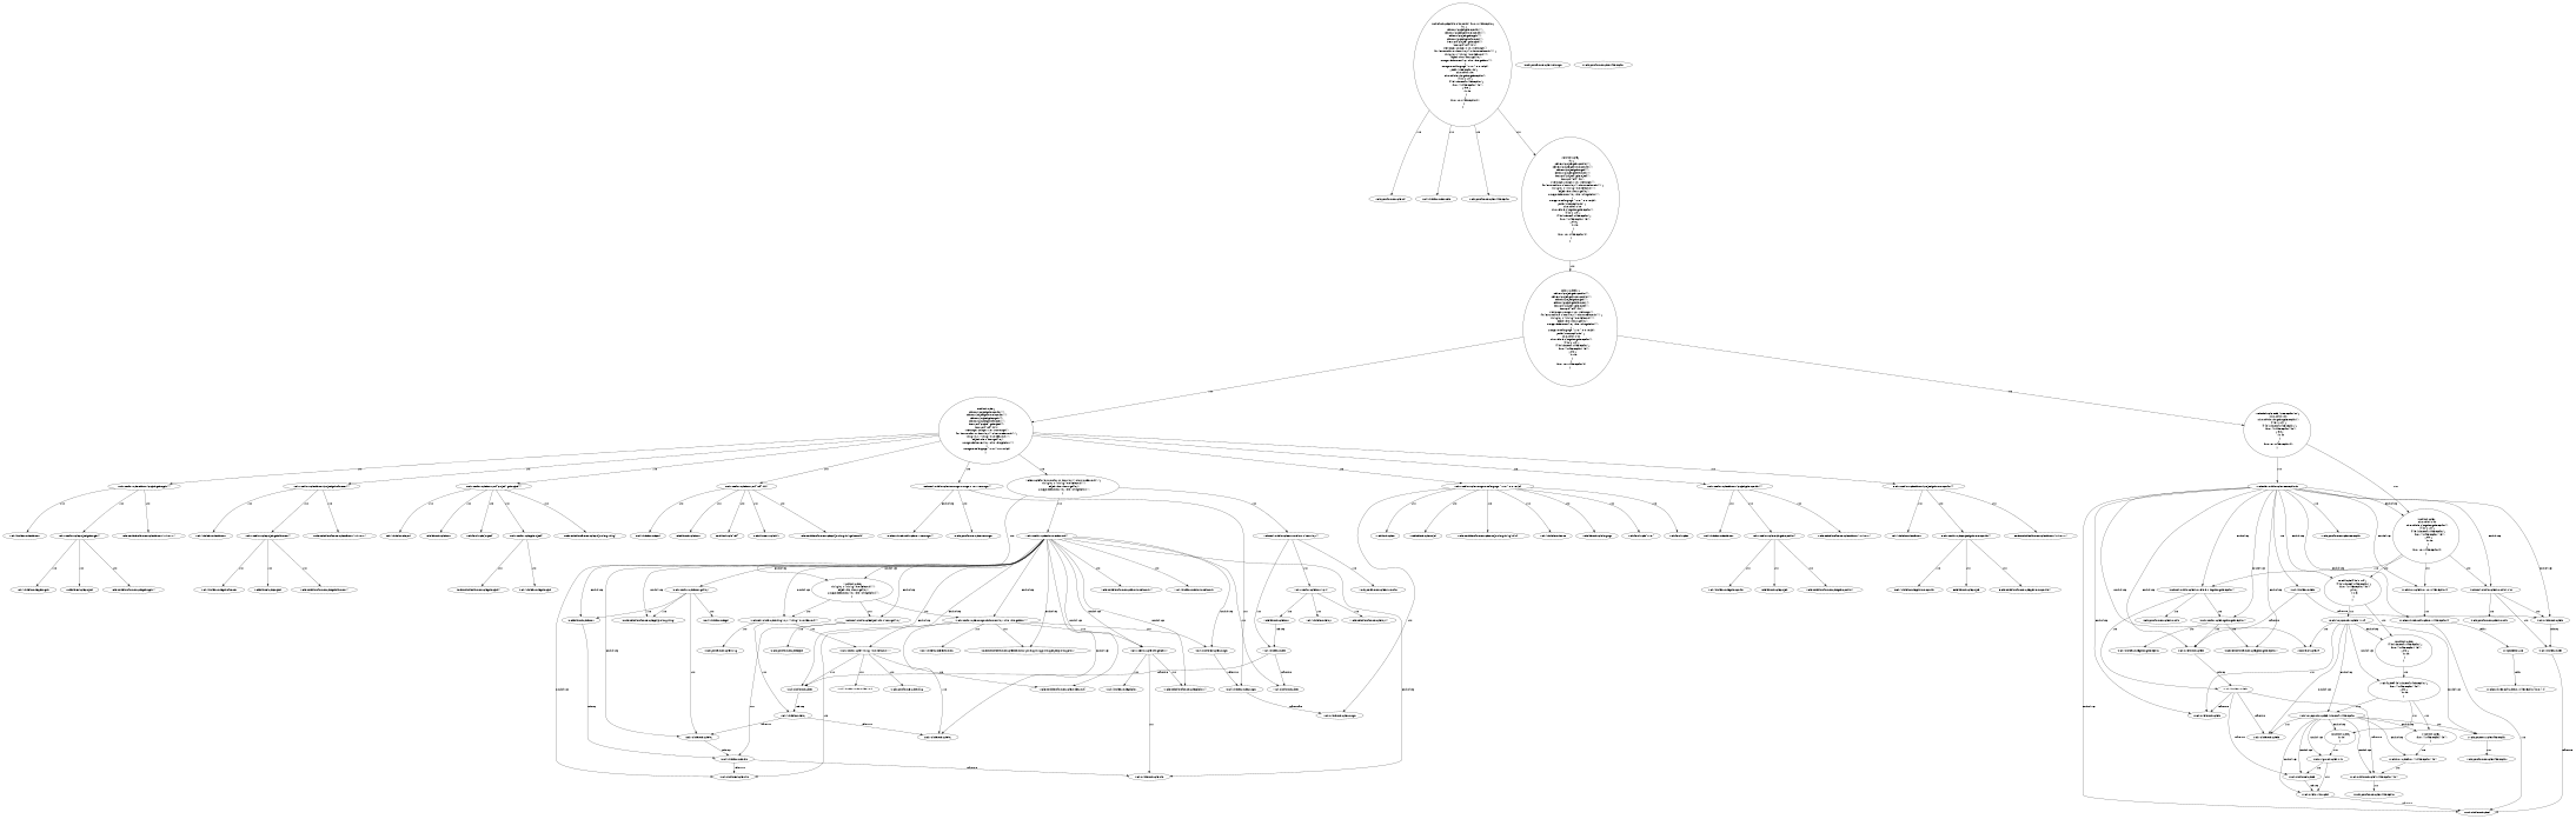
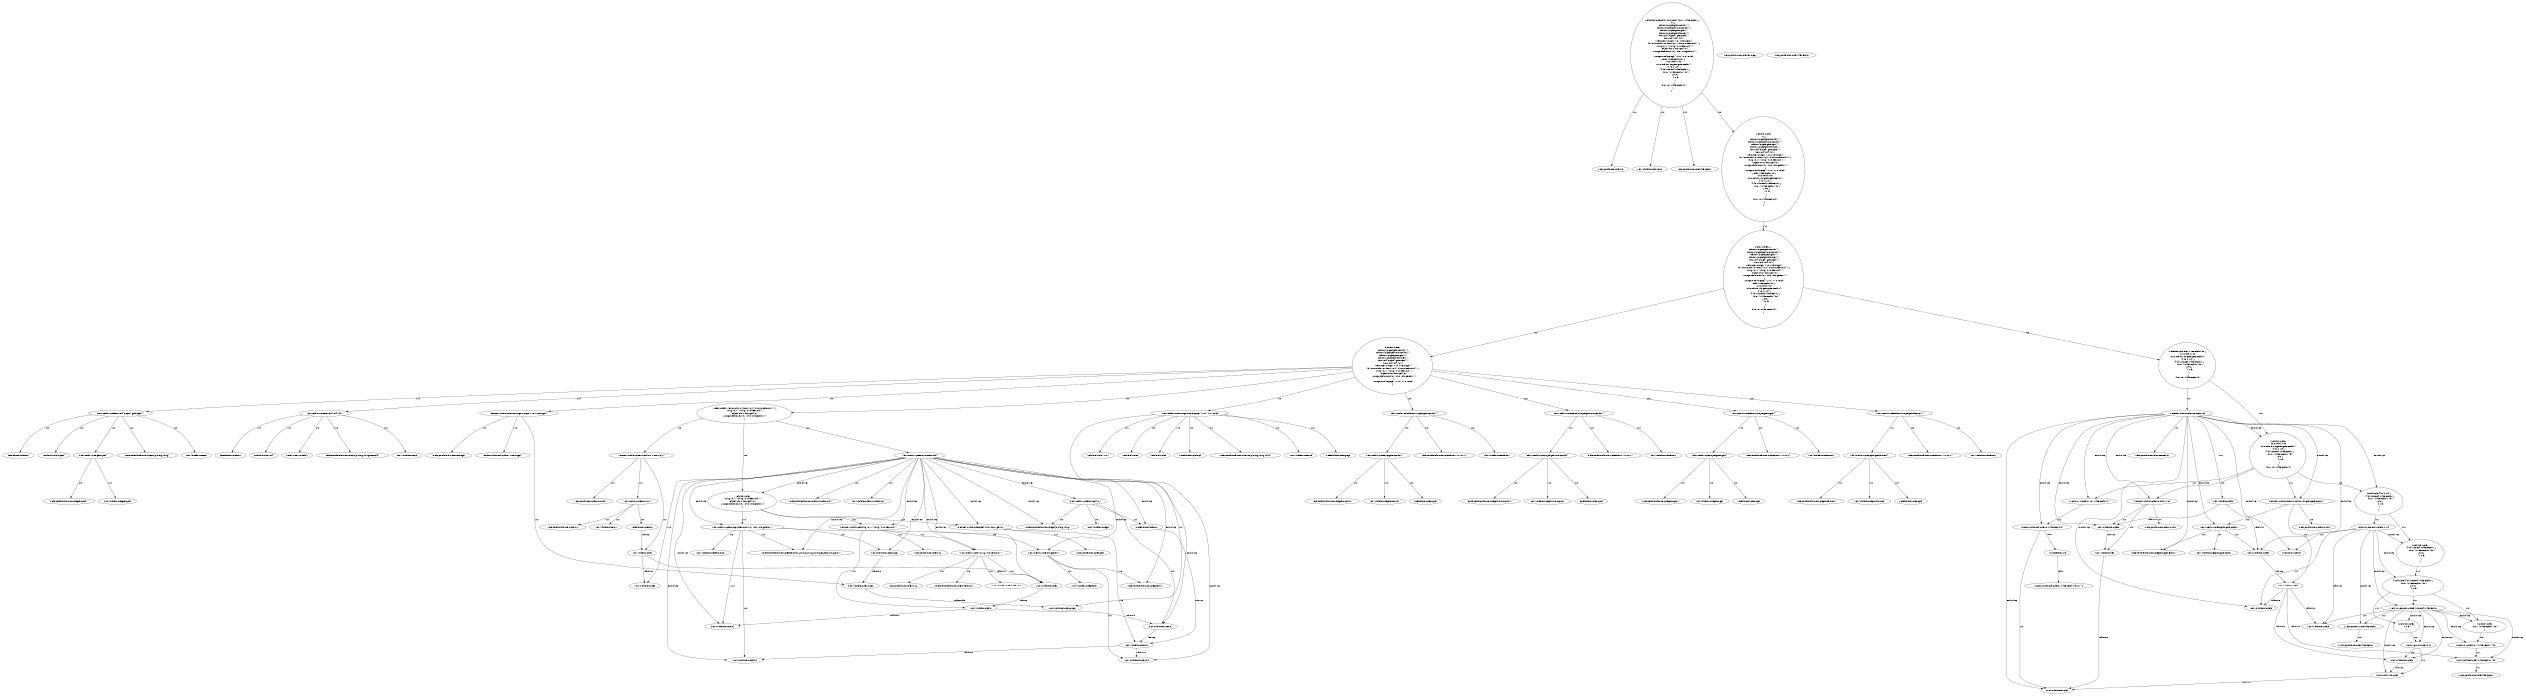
  digraph {
    fontname="Patrick Hand"
    node [fontname="Patrick Hand" shape=ellipse]
    edge [fontname="Patrick Hand"]
    n1 [label="2:CtTypeReferenceImpl@void"]
    n2 [label="2:CtVirtualElement@execute"]
    n3 [label="2:CtTypeReferenceImpl@BuildException"]
    n4 [label="4:CtExecutableReferenceImpl@addBeans(<unknown>)"]
    n5 [label="4:CtVirtualElement@addBeans"]
    n6 [label="4:CtExecutableReferenceImpl@getProperties()"]
    n7 [label="4:CtVirtualElement@getProperties"]
    n8 [label="4:CtFieldReadImpl@project"]
    n9 [label="4:CtInvocationImpl@script.getProperties()"]
    n10 [label="4:CtInvocationImpl@addBeans(project.getProperties())"]
    n11 [label="5:CtExecutableReferenceImpl@addBeans(<unknown>)"]
    n12 [label="5:CtVirtualElement@addBeans"]
    n13 [label="5:CtExecutableReferenceImpl@getUserProperties()"]
    n14 [label="5:CtVirtualElement@getUserProperties"]
    n15 [label="5:CtFieldReadImpl@project"]
    n16 [label="5:CtInvocationImpl@project.getUserProperties()"]
    n17 [label="5:CtInvocationImpl@addBeans(project.getUserProperties())"]
    n18 [label="6:CtExecutableReferenceImpl@addBeans(<unknown>)"]
    n19 [label="6:CtVirtualElement@addBeans"]
    n20 [label="6:CtExecutableReferenceImpl@getTargets()"]
    n21 [label="6:CtVirtualElement@getTargets"]
    n22 [label="6:CtFieldReadImpl@project"]
    n23 [label="6:CtInvocationImpl@project.getTargets()"]
    n24 [label="6:CtInvocationImpl@addBeans(project.getTargets())"]
    n25 [label="7:CtExecutableReferenceImpl@addBeans(<unknown>)"]
    n26 [label="7:CtVirtualElement@addBeans"]
    n27 [label="7:CtExecutableReferenceImpl@getReferences()"]
    n28 [label="7:CtVirtualElement@getReferences"]
    n29 [label="7:CtFieldReadImpl@project"]
    n30 [label="7:CtInvocationImpl@project.getReferences()"]
    n31 [label="7:CtInvocationImpl@addBeans(project.getReferences())"]
    n32 [label="8:CtExecutableReferenceImpl@put(java.lang.String)"]
    n33 [label="8:CtVirtualElement@put"]
    n34 [label="8:CtFieldReadImpl@beans"]
    n35 [label="8:CtLiteralImpl@\"project\""]
    n36 [label="8:CtExecutableReferenceImpl@getProject()"]
    n37 [label="8:CtVirtualElement@getProject"]
    n38 [label="8:CtInvocationImpl@getProject()"]
    n39 [label="8:CtInvocationImpl@beans.put(\"project\", getProject())"]
    n40 [label="9:CtExecutableReferenceImpl@put(java.lang.String,PlaceHold)"]
    n41 [label="9:CtVirtualElement@put"]
    n42 [label="9:CtFieldReadImpl@beans"]
    n43 [label="9:CtLiteralImpl@\"self\""]
    n44 [label="9:CtThisAccessImpl@this"]
    n45 [label="9:CtInvocationImpl@beans.put(\"self\", this)"]
    n46 [label="10:CtTypeReferenceImpl@BSFManager"]
    n47 [label="10:CtTypeReferenceImpl@BSFManager"]
    n48 [label="10:CtConstructorCallImpl@new BSFManager()"]
    n49 [label="10:CtVirtualElement@manager"]
    n50 [label="16:CtVariableReadImpl@manager"]
    n51 [label="14:CtVariableReadImpl@manager"]
    n52 [label="10:CtLocalVariableImpl@BSFManager manager = new BSFManager()"]
    n53 [label="11:CtTypeReferenceImpl@Enumeration"]
    n54 [label="11:CtExecutableReferenceImpl@keys()"]
    n55 [label="11:CtVirtualElement@keys"]
    n56 [label="11:CtFieldReadImpl@beans"]
    n57 [label="11:CtVirtualElement@e"]
    n58 [label="11:CtVariableReadImpl@e"]
    n59 [label="12:CtVariableReadImpl@e"]
    n60 [label="11:CtInvocationImpl@beans.keys()"]
    n61 [label="12:CtVirtualElement@key"]
    n62 [label="11:CtLocalVariableImpl@Enumeration e = beans.keys()"]
    n63 [label="11:CtExecutableReferenceImpl@hasMoreElements()"]
    n64 [label="11:CtVirtualElement@hasMoreElements"]
    n65 [label="11:CtInvocationImpl@e.hasMoreElements()"]
    n66 [label="12:CtExecutableReferenceImpl@nextElement()"]
    n67 [label="12:CtInvocationImpl@((String) (e.nextElement()))"]
    n68 [label="12:CtLocalVariableImpl@String key = ((String) (e.nextElement()))"]
    n69 [label="13:CtExecutableReferenceImpl@get(java.lang.String)"]
    n70 [label="13:CtFieldReadImpl@beans"]
    n71 [label="13:CtVariableReadImpl@key"]
    n72 [label="13:CtInvocationImpl@beans.get(key)"]
    n73 [label="13:CtLocalVariableImpl@Object value = beans.get(key)"]
    n74 [label="14:CtExecutableReferenceImpl@declareBean(java.lang.String,java.lang.Object,java.lang.Class)"]
    n75 [label="24:CtVariableReadImpl@key"]
    n76 [label="14:CtVariableReadImpl@value"]
    n77 [label="14:CtExecutableReferenceImpl@getClass()"]
    n78 [label="14:CtVariableReadImpl@value"]
    n79 [label="14:CtInvocationImpl@value.getClass()"]
    n80 [label="14:CtInvocationImpl@manager.declareBean(key, value, value.getClass())"]
    n81 [label="11:CtBlockImpl@\{\n    String key = ((String) (e.nextElement()));\n    Object value = beans.get(key);\n    manager.declareBean(key, value, value.getClass());\n\}"]
    n82 [label="12:CtVirtualElement@nextElement"]
    n83 [label="12:CtTypeReferenceImpl@String"]
    n84 [label="12:CtTypeReferenceImpl@String"]
    n85 [label="13:CtVirtualElement@value"]
    n86 [label="13:CtVirtualElement@get"]
    n87 [label="13:CtTypeReferenceImpl@Object"]
    n88 [label="14:CtVirtualElement@getClass"]
    n89 [label="14:CtVirtualElement@declareBean"]
    n90 [label="11:CtForImpl@for (Enumeration e = beans.keys(); e.hasMoreElements();) \{\n    String key = ((String) (e.nextElement()));\n    Object value = beans.get(key);\n    manager.declareBean(key, value, value.getClass());\n\}"]
    n91 [label="16:CtExecutableReferenceImpl@exec(java.lang.String,int,int)"]
    n92 [label="16:CtVirtualElement@exec"]
    n93 [label="16:CtFieldReadImpl@language"]
    n94 [label="16:CtLiteralImpl@\"<ANT>\""]
    n95 [label="16:CtLiteralImpl@0"]
    n96 [label="16:CtLiteralImpl@0"]
    n97 [label="16:CtFieldReadImpl@script"]
    n98 [label="16:CtInvocationImpl@manager.exec(language, \"<ANT>\", 0, 0, script)"]
    n99 [label="3:CtBlockImpl@\{\n    addBeans(project.getProperties());\n    addBeans(project.getUserProperties());\n    addBeans(project.getTargets());\n    addBeans(project.getReferences());\n    beans.put(\"project\", getProject());\n    beans.put(\"self\", this);\n    BSFManager manager = new BSFManager();\n    for (Enumeration e = beans.keys(); e.hasMoreElements();) \{\n        String key = ((String) (e.nextElement()));\n        Object value = beans.get(key);\n        manager.declareBean(key, value, value.getClass());\n    \}\n    manager.exec(language, \"<ANT>\", 0, 0, script);\n\}"]
    n100 [label="17:CtVirtualElement@be"]
    n101 [label="18:CtVariableReadImpl@be"]
    n102 [label="19:CtVariableReadImpl@be"]
    n103 [label="18:CtVirtualElement@t"]
    n104 [label="19:CtVirtualElement@te"]
    n105 [label="17:CtTypeReferenceImpl@BSFException"]
    n106 [label="17:CtCatchVariableImpl@BSFException be"]
    n107 [label="18:CtLocalVariableImpl@Throwable t = be"]
    n108 [label="19:CtExecutableReferenceImpl@getTargetException()"]
    n109 [label="19:CtInvocationImpl@be.getTargetException()"]
    n110 [label="19:CtLocalVariableImpl@Throwable te = be.getTargetException()"]
    n111 [label="20:CtVariableReadImpl@te"]
    n112 [label="20:CtLiteralImpl@null"]
    n113 [label="20:CtIfImpl@if (te != null) \{\n    if (te instanceof BuildException) \{\n        throw ((BuildException) (te));\n    \} else \{\n        t = te;\n    \}\n\}"]
    n114 [label="27:CtVariableReadImpl@t"]
    n115 [label="27:CtConstructorCallImpl@new BuildException(t)"]
    n116 [label="27:CtThrowImpl@throw new BuildException(t)"]
    n117 [label="17:CtBlockImpl@\{\n    Throwable t = be;\n    Throwable te = be.getTargetException();\n    if (te != null) \{\n        if (te instanceof BuildException) \{\n            throw ((BuildException) (te));\n        \} else \{\n            t = te;\n        \}\n    \}\n    throw new BuildException(t);\n\}"]
    n118 [label="18:CtTypeReferenceImpl@Throwable"]
    n119 [label="19:CtVirtualElement@getTargetException"]
    n120 [label="19:CtTypeReferenceImpl@Throwable"]
    n121 [label="20:CtBinaryOperatorImpl@te != null"]
    n122 [label="21:CtVariableReadImpl@te"]
    n123 [label="21:CtTypeAccessImpl@BuildException"]
    n124 [label="21:CtBinaryOperatorImpl@te instanceof BuildException"]
    n125 [label="21:CtIfImpl@if (te instanceof BuildException) \{\n    throw ((BuildException) (te));\n\} else \{\n    t = te;\n\}"]
    n126 [label="20:CtBlockImpl@\{\n    if (te instanceof BuildException) \{\n        throw ((BuildException) (te));\n    \} else \{\n        t = te;\n    \}\n\}"]
    n127 [label="27:Update@UPDATE"]
    n128 [label="22:CtVariableReadImpl@((BuildException) (te))"]
    n129 [label="24:CtVariableReadImpl@te"]
    n130 [label="22:CtTypeReferenceImpl@BuildException"]
    n131 [label="24:CtVariableWriteImpl@t"]
    n132 [label="21:CtTypeReferenceImpl@BuildException"]
    n133 [label="22:CtThrowImpl@throw ((BuildException) (te))"]
    n134 [label="21:CtBlockImpl@\{\n    throw ((BuildException) (te));\n\}"]
    n135 [label="24:CtAssignmentImpl@t = te"]
    n136 [label="23:CtBlockImpl@\{\n    t = te;\n\}"]
    n137 [label="27:CtTypeReferenceImpl@BuildException"]
    n138 [label="27:CtConstructorCallImpl@new BuildException(\"Error\", t)"]
    n139 [label="17:CtCatchImpl@ catch (BSFException be) \{\n    Throwable t = be;\n    Throwable te = be.getTargetException();\n    if (te != null) \{\n        if (te instanceof BuildException) \{\n            throw ((BuildException) (te));\n        \} else \{\n            t = te;\n        \}\n    \}\n    throw new BuildException(t);\n\}"]
    n140 [label="3:CtTryImpl@try \{\n    addBeans(project.getProperties());\n    addBeans(project.getUserProperties());\n    addBeans(project.getTargets());\n    addBeans(project.getReferences());\n    beans.put(\"project\", getProject());\n    beans.put(\"self\", this);\n    BSFManager manager = new BSFManager();\n    for (Enumeration e = beans.keys(); e.hasMoreElements();) \{\n        String key = ((String) (e.nextElement()));\n        Object value = beans.get(key);\n        manager.declareBean(key, value, value.getClass());\n    \}\n    manager.exec(language, \"<ANT>\", 0, 0, script);\n\} catch (BSFException be) \{\n    Throwable t = be;\n    Throwable te = be.getTargetException();\n    if (te != null) \{\n        if (te instanceof BuildException) \{\n            throw ((BuildException) (te));\n        \} else \{\n            t = te;\n        \}\n    \}\n    throw new BuildException(t);\n\}"]
    n141 [label="2:CtBlockImpl@\{\n    try \{\n        addBeans(project.getProperties());\n        addBeans(project.getUserProperties());\n        addBeans(project.getTargets());\n        addBeans(project.getReferences());\n        beans.put(\"project\", getProject());\n        beans.put(\"self\", this);\n        BSFManager manager = new BSFManager();\n        for (Enumeration e = beans.keys(); e.hasMoreElements();) \{\n            String key = ((String) (e.nextElement()));\n            Object value = beans.get(key);\n            manager.declareBean(key, value, value.getClass());\n        \}\n        manager.exec(language, \"<ANT>\", 0, 0, script);\n    \} catch (BSFException be) \{\n        Throwable t = be;\n        Throwable te = be.getTargetException();\n        if (te != null) \{\n            if (te instanceof BuildException) \{\n                throw ((BuildException) (te));\n            \} else \{\n                t = te;\n            \}\n        \}\n        throw new BuildException(t);\n    \}\n\}"]
    n142 [label="2:CtMethodImpl@public void execute() throws BuildException \{\n    try \{\n        addBeans(project.getProperties());\n        addBeans(project.getUserProperties());\n        addBeans(project.getTargets());\n        addBeans(project.getReferences());\n        beans.put(\"project\", getProject());\n        beans.put(\"self\", this);\n        BSFManager manager = new BSFManager();\n        for (Enumeration e = beans.keys(); e.hasMoreElements();) \{\n            String key = ((String) (e.nextElement()));\n            Object value = beans.get(key);\n            manager.declareBean(key, value, value.getClass());\n        \}\n        manager.exec(language, \"<ANT>\", 0, 0, script);\n    \} catch (BSFException be) \{\n        Throwable t = be;\n        Throwable te = be.getTargetException();\n        if (te != null) \{\n            if (te instanceof BuildException) \{\n                throw ((BuildException) (te));\n            \} else \{\n                t = te;\n            \}\n        \}\n        throw new BuildException(t);\n    \}\n\}"]
    n9 -> n6 [label=AST]
    n9 -> n7 [label=AST]
    n9 -> n8 [label=AST]
    n10 -> n4 [label=AST]
    n10 -> n5 [label=AST]
    n10 -> n9 [label=AST]
    n16 -> n13 [label=AST]
    n16 -> n14 [label=AST]
    n16 -> n15 [label=AST]
    n17 -> n11 [label=AST]
    n17 -> n12 [label=AST]
    n17 -> n16 [label=AST]
    n23 -> n20 [label=AST]
    n23 -> n21 [label=AST]
    n23 -> n22 [label=AST]
    n24 -> n18 [label=AST]
    n24 -> n19 [label=AST]
    n24 -> n23 [label=AST]
    n30 -> n27 [label=AST]
    n30 -> n28 [label=AST]
    n30 -> n29 [label=AST]
    n31 -> n25 [label=AST]
    n31 -> n26 [label=AST]
    n31 -> n30 [label=AST]
    n38 -> n36 [label=AST]
    n38 -> n37 [label=AST]
    n39 -> n32 [label=AST]
    n39 -> n33 [label=AST]
    n39 -> n34 [label=AST]
    n39 -> n35 [label=AST]
    n39 -> n38 [label=AST]
    n45 -> n40 [label=AST]
    n45 -> n41 [label=AST]
    n45 -> n42 [label=AST]
    n45 -> n43 [label=AST]
    n45 -> n44 [label=AST]
    n49 -> n50 [label="Define-Define"]
    n51 -> n49 [label="Define-Use"]
    n52 -> n46 [label=AST]
-   n52 -> n48 [label="Control Dep"]
+   n52 -> n48 [label=AST]
    n52 -> n49 [label=AST]
    n56 -> n57 [label="Data Dep"]
    n57 -> n58 [label="Define-Use"]
    n57 -> n59 [label="Define-Use"]
    n59 -> n61 [label="Data Dep"]
    n60 -> n54 [label=AST]
    n60 -> n55 [label=AST]
    n60 -> n56 [label=AST]
    n61 -> n71 [label="Define-Use"]
    n61 -> n75 [label="Define-Use"]
    n62 -> n53 [label=AST]
    n62 -> n57 [label=AST]
    n62 -> n60 [label=AST]
    n65 -> n51 [label="Control Dep"]
    n65 -> n58 [label=AST]
    n65 -> n59 [label="Control Dep"]
    n65 -> n63 [label=AST]
    n65 -> n64 [label=AST]
-   n65 -> n66 [label="Control Dep"]
    n65 -> n67 [label="Control Dep"]
    n65 -> n68 [label="Control Dep"]
    n65 -> n69 [label="Control Dep"]
    n65 -> n70 [label="Control Dep"]
    n65 -> n71 [label="Control Dep"]
    n65 -> n72 [label="Control Dep"]
    n65 -> n73 [label="Control Dep"]
    n65 -> n74 [label="Control Dep"]
    n65 -> n75 [label="Control Dep"]
    n65 -> n76 [label="Control Dep"]
    n65 -> n77 [label="Control Dep"]
    n65 -> n78 [label="Control Dep"]
    n65 -> n79 [label="Control Dep"]
    n65 -> n80 [label="Control Dep"]
    n65 -> n81 [label="Control Dep"]
    n67 -> n59 [label=AST]
    n67 -> n66 [label=AST]
    n67 -> n82 [label=AST]
    n67 -> n83 [label=AST]
    n68 -> n61 [label=AST]
    n68 -> n67 [label=AST]
    n68 -> n84 [label=AST]
    n70 -> n85 [label="Data Dep"]
    n71 -> n85 [label="Data Dep"]
    n72 -> n69 [label=AST]
    n72 -> n70 [label=AST]
    n72 -> n71 [label=AST]
    n72 -> n86 [label=AST]
    n73 -> n85 [label=AST]
    n73 -> n87 [label=AST]
    n79 -> n77 [label=AST]
    n79 -> n78 [label=AST]
    n79 -> n88 [label=AST]
    n80 -> n51 [label=AST]
    n80 -> n74 [label=AST]
    n80 -> n75 [label=AST]
    n80 -> n76 [label=AST]
    n80 -> n79 [label=AST]
    n80 -> n89 [label=AST]
    n81 -> n68 [label=AST]
    n81 -> n73 [label=AST]
    n81 -> n80 [label=AST]
    n85 -> n76 [label="Define-Use"]
    n85 -> n78 [label="Define-Use"]
    n90 -> n62 [label=AST]
    n90 -> n65 [label=AST]
    n90 -> n81 [label=AST]
    n98 -> n50 [label=AST]
    n98 -> n91 [label=AST]
    n98 -> n92 [label=AST]
    n98 -> n93 [label=AST]
    n98 -> n94 [label=AST]
    n98 -> n95 [label=AST]
    n98 -> n96 [label=AST]
    n98 -> n97 [label=AST]
    n99 -> n10 [label=AST]
    n99 -> n17 [label=AST]
    n99 -> n24 [label=AST]
    n99 -> n31 [label=AST]
    n99 -> n39 [label=AST]
    n99 -> n45 [label=AST]
    n99 -> n52 [label=AST]
    n99 -> n90 [label=AST]
    n99 -> n98 [label=AST]
    n100 -> n101 [label="Define-Use"]
    n100 -> n102 [label="Define-Use"]
    n101 -> n103 [label="Data Dep"]
    n102 -> n104 [label="Data Dep"]
    n103 -> n114 [label="Define-Use"]
    n104 -> n111 [label="Define-Use"]
    n104 -> n122 [label="Define-Use"]
    n104 -> n128 [label="Define-Use"]
    n104 -> n129 [label="Define-Use"]
    n106 -> n100 [label=AST]
    n106 -> n101 [label="Control Dep"]
    n106 -> n102 [label="Control Dep"]
    n106 -> n105 [label=AST]
    n106 -> n107 [label="Control Dep"]
    n106 -> n108 [label="Control Dep"]
    n106 -> n109 [label="Control Dep"]
    n106 -> n110 [label="Control Dep"]
    n106 -> n111 [label="Control Dep"]
    n106 -> n112 [label="Control Dep"]
    n106 -> n113 [label="Control Dep"]
    n106 -> n114 [label="Control Dep"]
    n106 -> n115 [label="Control Dep"]
    n106 -> n116 [label="Control Dep"]
    n106 -> n117 [label="Control Dep"]
    n107 -> n101 [label=AST]
    n107 -> n103 [label=AST]
    n107 -> n118 [label=AST]
    n109 -> n102 [label=AST]
    n109 -> n108 [label=AST]
    n109 -> n119 [label=AST]
    n110 -> n104 [label=AST]
    n110 -> n109 [label=AST]
    n110 -> n120 [label=AST]
    n113 -> n121 [label=AST]
    n113 -> n126 [label=AST]
    n115 -> n114 [label=AST]
    n115 -> n127 [label=Action]
    n116 -> n115 [label=AST]
    n117 -> n107 [label=AST]
    n117 -> n110 [label=AST]
    n117 -> n113 [label=AST]
    n117 -> n116 [label=AST]
    n121 -> n111 [label=AST]
    n121 -> n112 [label=AST]
-   n121 -> n122 [label="Control Dep"]
+   n121 -> n122 [label="Define Dep"]
    n121 -> n123 [label="Control Dep"]
    n121 -> n124 [label="Control Dep"]
    n121 -> n125 [label="Control Dep"]
    n121 -> n126 [label="Control Dep"]
    n123 -> n132 [label=AST]
    n124 -> n122 [label=AST]
    n124 -> n123 [label=AST]
    n124 -> n128 [label="Control Dep"]
    n124 -> n129 [label="Control Dep"]
    n124 -> n131 [label="Control Dep"]
    n124 -> n133 [label="Control Dep"]
    n124 -> n134 [label="Control Dep"]
    n124 -> n135 [label="Control Dep"]
    n124 -> n136 [label="Control Dep"]
    n125 -> n124 [label=AST]
    n125 -> n134 [label=AST]
    n125 -> n136 [label=AST]
    n126 -> n125 [label=AST]
    n127 -> n138 [label=Action]
    n128 -> n130 [label=AST]
    n129 -> n131 [label="Data Dep"]
    n131 -> n114 [label="Define-Use"]
    n133 -> n128 [label=AST]
    n134 -> n133 [label=AST]
    n135 -> n129 [label=AST]
    n135 -> n131 [label=AST]
    n136 -> n135 [label=AST]
    n139 -> n106 [label=AST]
    n139 -> n117 [label=AST]
    n140 -> n99 [label=AST]
    n140 -> n139 [label=AST]
    n141 -> n140 [label=AST]
    n142 -> n1 [label=AST]
    n142 -> n2 [label=AST]
    n142 -> n3 [label=AST]
    n142 -> n141 [label=AST]
  }
